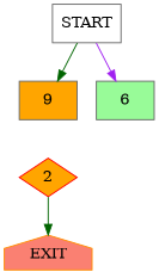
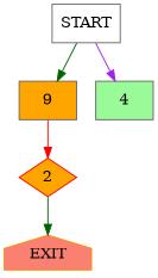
  digraph {
    node [color=gray40 fillcolor=orange shape=box style=filled]
    edge [color=darkgreen]
    n1 [fillcolor=white label=START]
    n2 [label=9]
-   4 [fillcolor=palegreen label=6]
+   4 [fillcolor=palegreen]
    2 [color=red shape=diamond]
    n5 [color=darkorange fillcolor=salmon label=EXIT shape=house]
    n1 -> n2
    n1 -> 4 [color=purple]
+   n2 -> 2 [color=red]
    2 -> n5
  }
